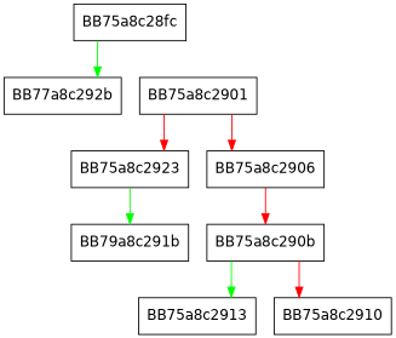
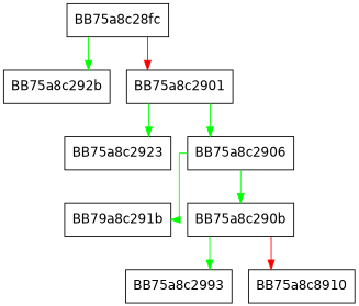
  digraph {
    fontname="DejaVu Sans"
    splines=ortho
    node [fontname="DejaVu Sans" shape=box]
    edge [color=green fontname="DejaVu Sans"]
    BB75a8c28fc
-   BB75a8c292b [label=BB77a8c292b]
+   BB75a8c292b
    BB75a8c2901
    BB75a8c2923
    BB75a8c2906
    n6 [label=BB79a8c291b]
    BB75a8c290b
-   BB75a8c2913
-   BB75a8c2910
+   BB75a8c2913 [label=BB75a8c2993]
+   BB75a8c2910 [label=BB75a8c8910]
    BB75a8c28fc -> BB75a8c292b
-   BB75a8c2901 -> BB75a8c2923 [color=red]
-   BB75a8c2901 -> BB75a8c2906 [color=red]
-   BB75a8c2923 -> n6
-   BB75a8c2906 -> BB75a8c290b [color=red]
+   BB75a8c28fc -> BB75a8c2901 [color=red]
+   BB75a8c2901 -> BB75a8c2923
+   BB75a8c2901 -> BB75a8c2906
+   BB75a8c2906 -> n6
+   BB75a8c2906 -> BB75a8c290b
    BB75a8c290b -> BB75a8c2913
    BB75a8c290b -> BB75a8c2910 [color=red]
  }
